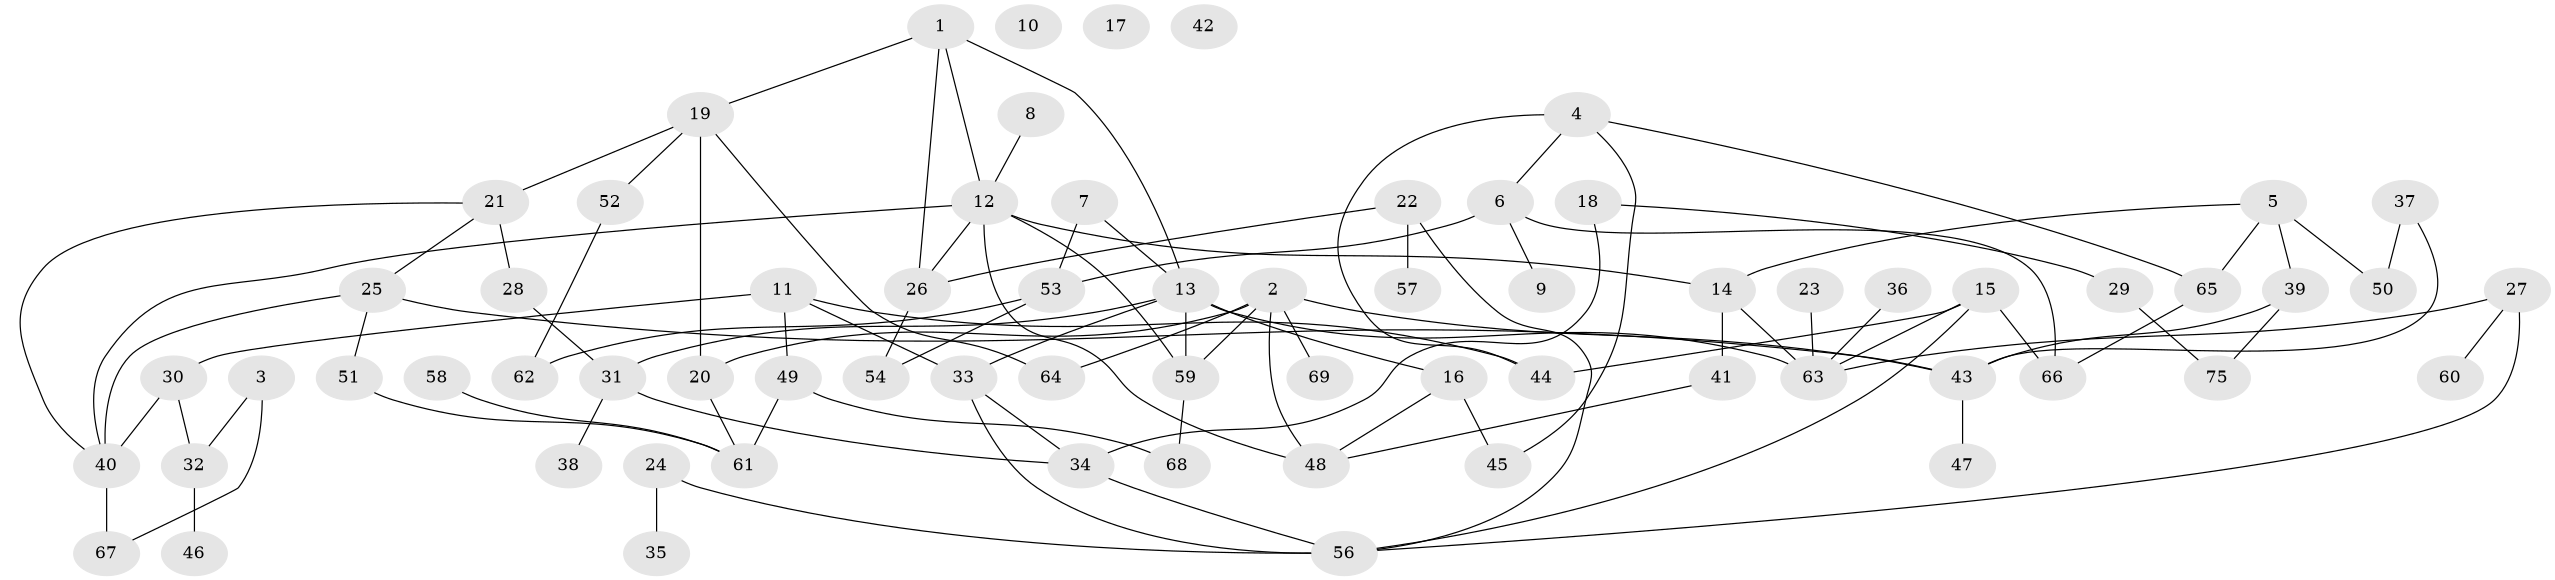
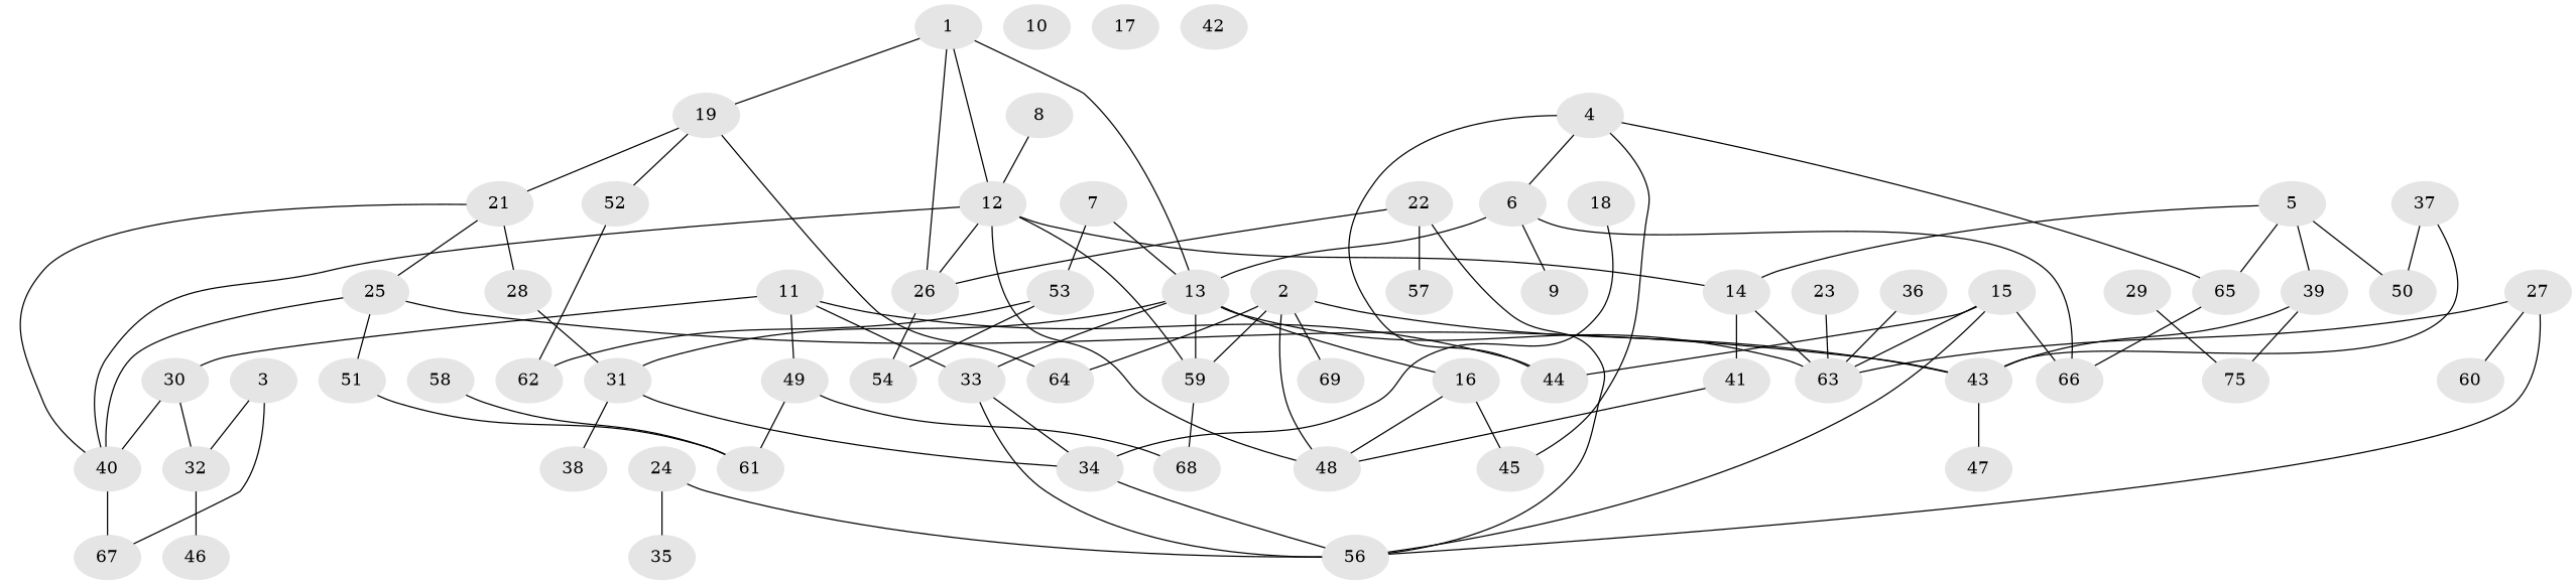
  graph {
    node [color=gray90 style=filled]
    1
    12
    13
    19
    26
    48
    59
    14
    40
    33
    16
    31
    63
-   20
    64
    21
    52
    54
    2
    43
    69
    61
    47
    68
    3
    32
    67
    46
    4
    6
    44
    45
    65
    9
    66
    5
    50
    39
    41
    7
    53
    62
    8
    10
    11
    30
    49
    56
    34
    38
    15
    17
    18
    29
    n55 [label=75]
    25
    28
    51
    22
    57
    23
    24
    35
    27
    60
    36
    37
    42
    58
    1 -- 12
    1 -- 13
    1 -- 19
    1 -- 26
    12 -- 26
    12 -- 48
    12 -- 59
    12 -- 14
    12 -- 40
    13 -- 59
    13 -- 33
    13 -- 16
    13 -- 31
    13 -- 63
-   19 -- 20
    19 -- 64
    19 -- 21
    19 -- 52
    26 -- 54
    59 -- 68
    14 -- 63
    14 -- 41
    40 -- 67
    33 -- 56
    33 -- 34
    16 -- 48
    16 -- 45
    31 -- 34
    31 -- 38
-   20 -- 61
    21 -- 40
    21 -- 25
    21 -- 28
    52 -- 62
    2 -- 48
    2 -- 59
-   2 -- 20
    2 -- 64
    2 -- 43
    2 -- 69
    43 -- 47
    3 -- 32
    3 -- 67
    32 -- 46
    4 -- 6
    4 -- 44
    4 -- 45
    4 -- 65
-   6 -- 53
+   6 -- 13
    6 -- 9
    6 -- 66
    65 -- 66
    5 -- 14
    5 -- 65
    5 -- 50
    5 -- 39
    39 -- 43
    39 -- n55
    41 -- 48
    7 -- 13
    7 -- 53
    53 -- 54
    53 -- 62
    8 -- 12
    11 -- 33
    11 -- 44
    11 -- 30
    11 -- 49
    30 -- 40
    30 -- 32
    49 -- 61
    49 -- 68
    34 -- 56
    15 -- 63
    15 -- 44
    15 -- 66
    15 -- 56
    18 -- 34
-   18 -- 29
    29 -- n55
    25 -- 40
    25 -- 43
    25 -- 51
    28 -- 31
    51 -- 61
    22 -- 26
    22 -- 56
    22 -- 57
    23 -- 63
    24 -- 56
    24 -- 35
    27 -- 63
    27 -- 56
    27 -- 60
    36 -- 63
    37 -- 43
    37 -- 50
    58 -- 61
  }
